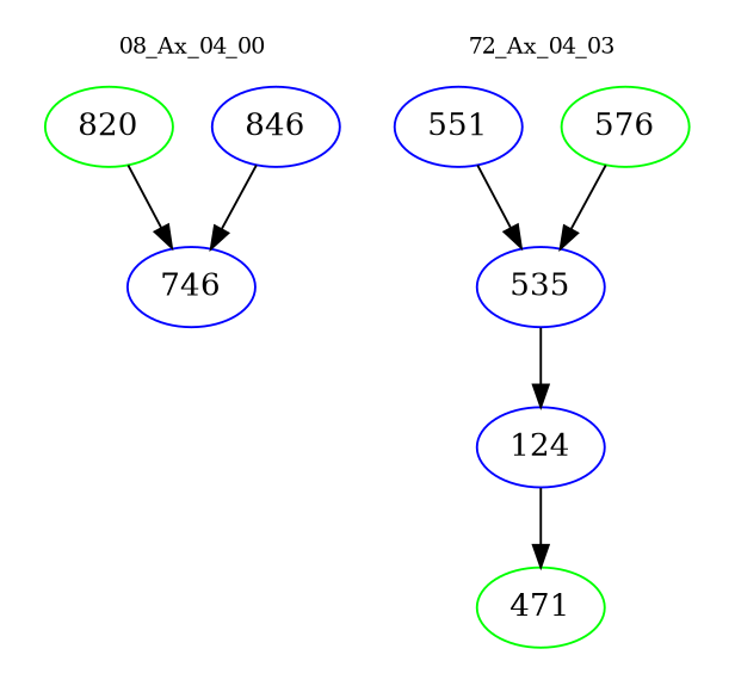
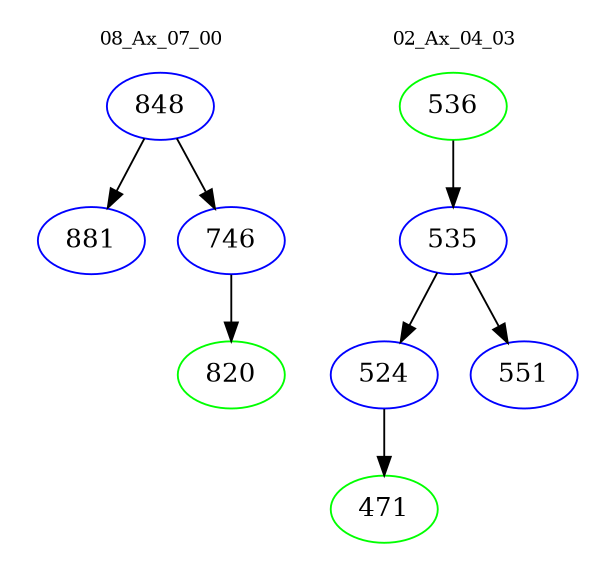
  digraph {
    node [color=blue]
    edge [color=black]
-   n1 [label=846]
+   n1 [label=848]
+   n2 [label=881]
    n3 [label=746]
    n4 [color=green label=820]
    n5 [label=535]
-   n6 [label=124]
-   n7 [color=green label=576]
+   n6 [label=524]
+   n7 [color=green label=536]
    n8 [label=551]
    n9 [color=green label=471]
    subgraph cluster_1 {
      color=white
      fontsize=10
-     label="08_Ax_04_00"
+     label="08_Ax_07_00"
      n1
+     n2
      n3
      n4
    }
    subgraph cluster_2 {
      color=white
      fontsize=10
-     label="72_Ax_04_03"
+     label="02_Ax_04_03"
      n5
      n6
      n7
      n8
      n9
    }
+   n1 -> n2
    n1 -> n3
-   n4 -> n3
+   n3 -> n4
    n5 -> n6
-   n8 -> n5
+   n5 -> n8
    n6 -> n9
    n7 -> n5
  }
